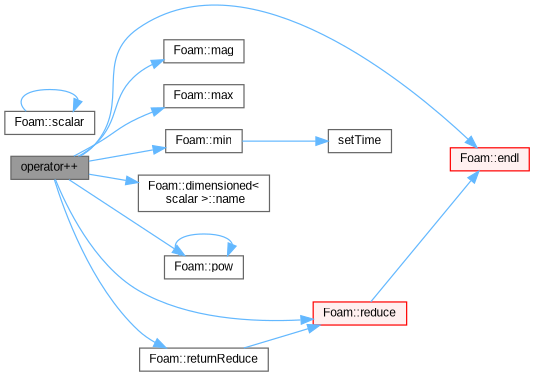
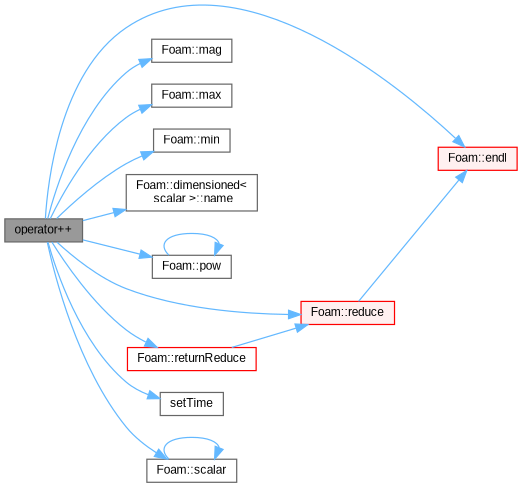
  digraph {
    fontname="Liberation Sans"
    rankdir=LR
    node [color=grey40 fillcolor=white fontname="Liberation Sans" fontsize=10 shape=box style=filled]
    edge [color=steelblue1 fontname="Liberation Sans" fontsize=10 labelfontname=Helvetica labelfontsize=10 style=solid]
    n1 [color=gray40 fillcolor=grey60 fontcolor=black height=0.2 label="operator++" width=0.4]
    n2 [color=red fillcolor="#FFF0F0" height=0.2 label="Foam::endl" width=0.4]
    n3 [height=0.2 label="Foam::mag" width=0.4]
    n4 [height=0.2 label="Foam::max" width=0.4]
    n5 [height=0.2 label="Foam::min" width=0.4]
    n6 [height=0.2 label="Foam::dimensioned\<\l scalar \>::name" width=0.4]
    n7 [height=0.2 label="Foam::pow" width=0.4]
    n8 [color=red fillcolor="#FFF0F0" height=0.2 label="Foam::reduce" width=0.4]
-   n9 [height=0.2 label="Foam::returnReduce" width=0.4]
+   n9 [color=red height=0.2 label="Foam::returnReduce" width=0.4]
    n10 [height=0.2 label=setTime width=0.4]
    n11 [height=0.2 label="Foam::scalar" width=0.4]
    n1 -> n2
    n1 -> n3
    n1 -> n4
    n1 -> n5
    n1 -> n6
    n1 -> n7
    n1 -> n8
    n1 -> n9
-   n5 -> n10
+   n1 -> n10
+   n1 -> n11
    n7 -> n7
    n8 -> n2
    n9 -> n8
    n11 -> n11
  }
